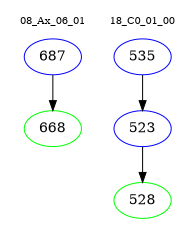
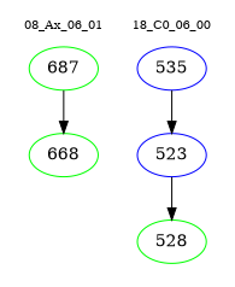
  digraph {
    node [color=blue]
    edge [color=black]
-   n1 [label=687]
+   n1 [color=green label=687]
    n2 [color=green label=668]
    n3 [label=523]
    n4 [label=535]
    n5 [color=green label=528]
    subgraph cluster_1 {
      color=white
      fontsize=10
      label="08_Ax_06_01"
      n1
      n2
    }
    subgraph cluster_2 {
      color=white
      fontsize=10
-     label="18_C0_01_00"
+     label="18_C0_06_00"
      n3
      n4
      n5
    }
    n1 -> n2
    n3 -> n5
    n4 -> n3
  }
